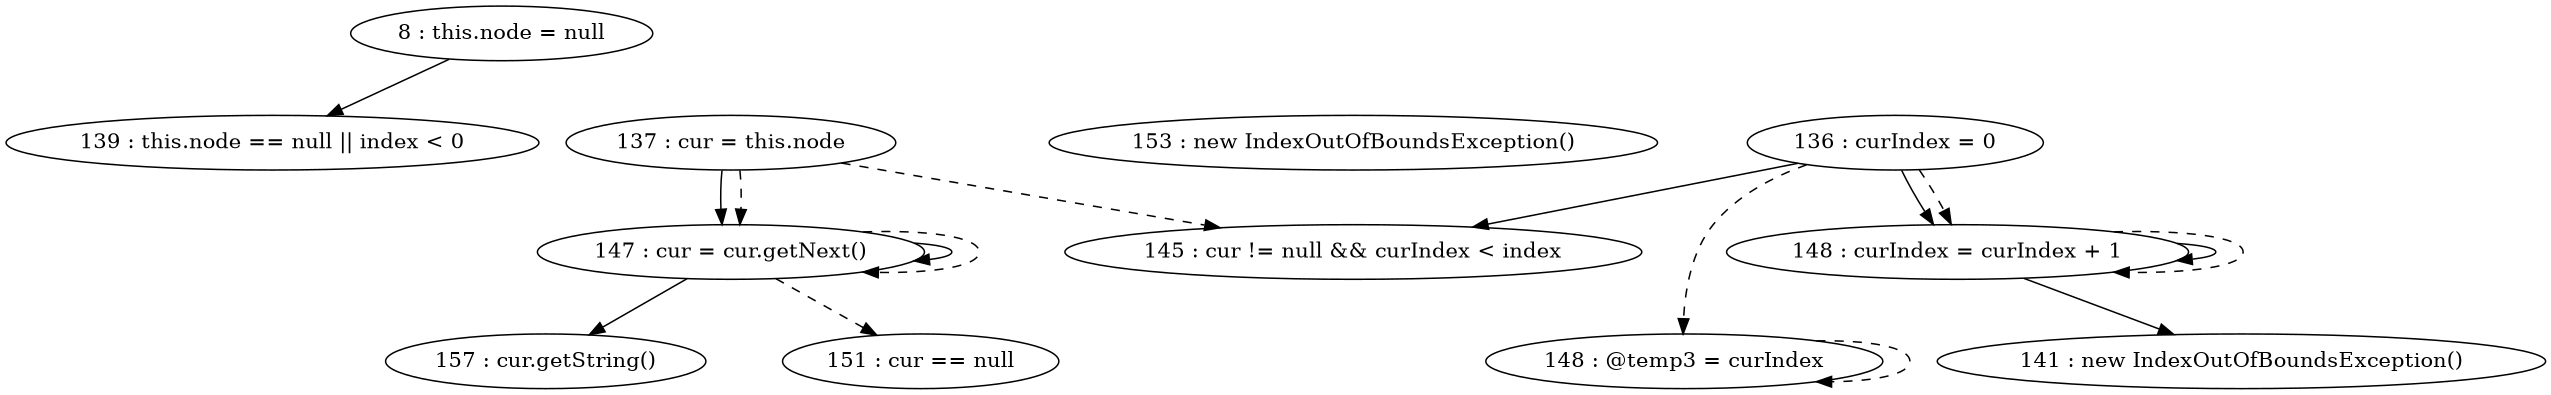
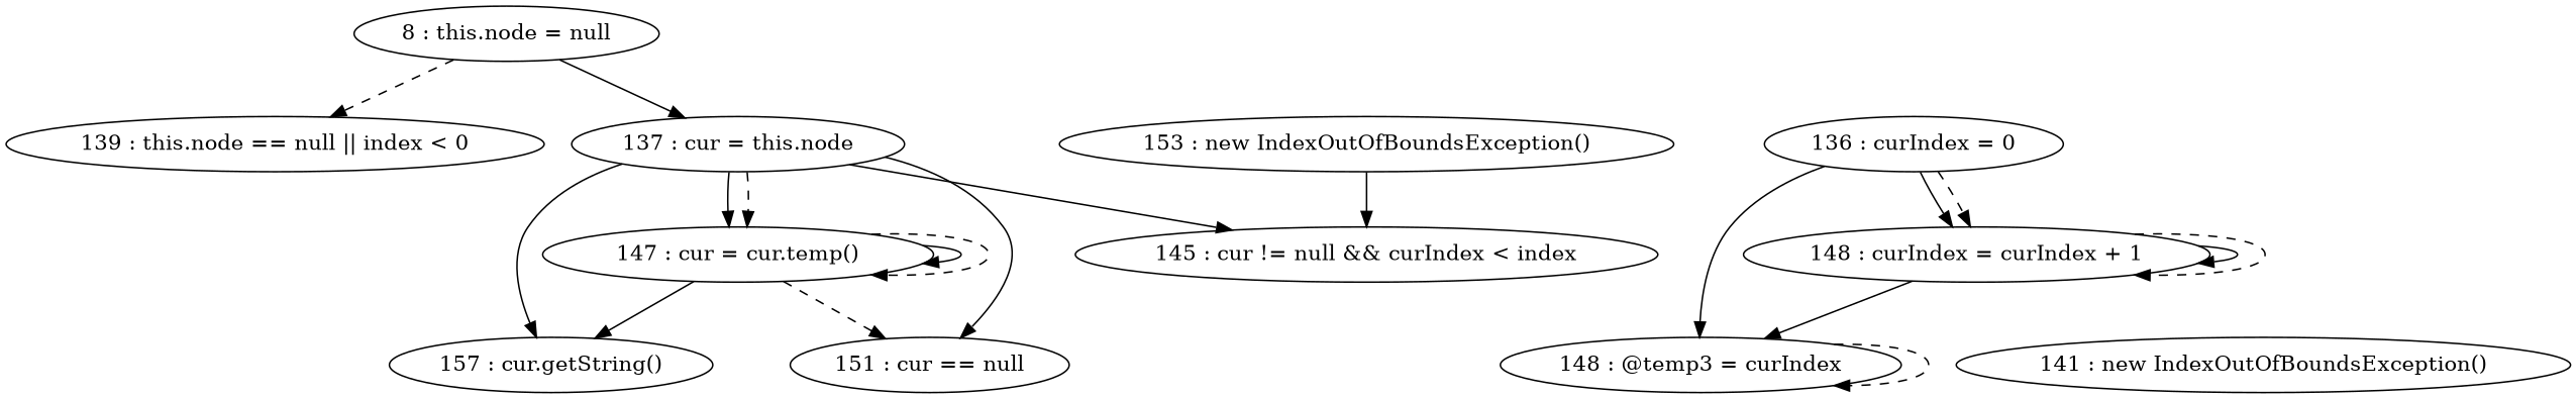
  digraph {
    "8 : this.node = null"
    "139 : this.node == null || index < 0"
    "137 : cur = this.node"
    "145 : cur != null && curIndex < index"
    "157 : cur.getString()"
-   "147 : cur = cur.getNext()"
+   "147 : cur = cur.getNext()" [label="147 : cur = cur.temp()"]
    "151 : cur == null"
    "136 : curIndex = 0"
    "148 : @temp3 = curIndex"
    "148 : curIndex = curIndex + 1"
    "141 : new IndexOutOfBoundsException()"
    "153 : new IndexOutOfBoundsException()"
-   "8 : this.node = null" -> "139 : this.node == null || index < 0"
-   "137 : cur = this.node" -> "145 : cur != null && curIndex < index" [style=dashed]
+   "8 : this.node = null" -> "139 : this.node == null || index < 0" [style=dashed]
+   "8 : this.node = null" -> "137 : cur = this.node"
+   "137 : cur = this.node" -> "145 : cur != null && curIndex < index"
+   "137 : cur = this.node" -> "157 : cur.getString()"
    "137 : cur = this.node" -> "147 : cur = cur.getNext()"
    "137 : cur = this.node" -> "147 : cur = cur.getNext()" [style=dashed]
+   "137 : cur = this.node" -> "151 : cur == null"
    "147 : cur = cur.getNext()" -> "157 : cur.getString()"
    "147 : cur = cur.getNext()" -> "147 : cur = cur.getNext()"
    "147 : cur = cur.getNext()" -> "147 : cur = cur.getNext()" [style=dashed]
    "147 : cur = cur.getNext()" -> "151 : cur == null" [style=dashed]
-   "136 : curIndex = 0" -> "145 : cur != null && curIndex < index"
-   "136 : curIndex = 0" -> "148 : @temp3 = curIndex" [style=dashed]
+   "153 : new IndexOutOfBoundsException()" -> "145 : cur != null && curIndex < index"
+   "136 : curIndex = 0" -> "148 : @temp3 = curIndex"
    "136 : curIndex = 0" -> "148 : curIndex = curIndex + 1"
    "136 : curIndex = 0" -> "148 : curIndex = curIndex + 1" [style=dashed]
    "148 : @temp3 = curIndex" -> "148 : @temp3 = curIndex" [style=dashed]
-   "148 : curIndex = curIndex + 1" -> "141 : new IndexOutOfBoundsException()"
+   "148 : curIndex = curIndex + 1" -> "148 : @temp3 = curIndex"
    "148 : curIndex = curIndex + 1" -> "148 : curIndex = curIndex + 1"
    "148 : curIndex = curIndex + 1" -> "148 : curIndex = curIndex + 1" [style=dashed]
  }
